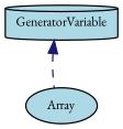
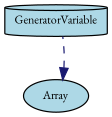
  digraph {
    fontname="EB Garamond"
    node [color=black fillcolor=lightblue fontname="EB Garamond" fontsize=10 style=filled]
    n1 [fontcolor=black height=0.2 label=GeneratorVariable shape=cylinder width=0.4]
    n2 [height=0.2 label=Array shape=ellipse width=0.4]
-   n1 -> n2 [color=midnightblue dir=back fontname="EB Garamond" fontsize=10 labelfontname=Helvetica labelfontsize=10 style=dashed]
+   n2 -> n1 [color=midnightblue dir=back fontname="EB Garamond" fontsize=10 labelfontname=Helvetica labelfontsize=10 style=dashed]
  }
